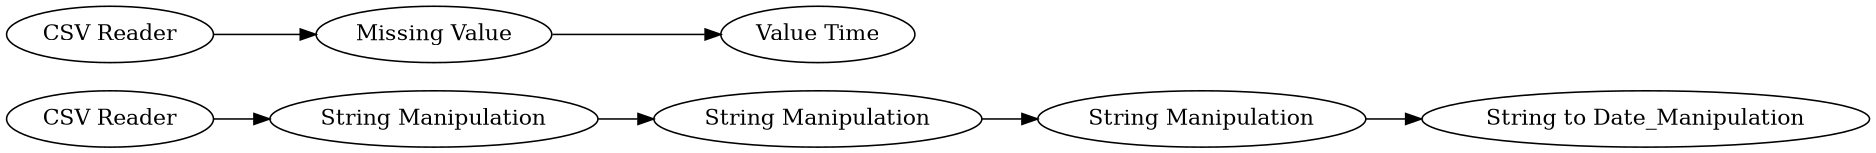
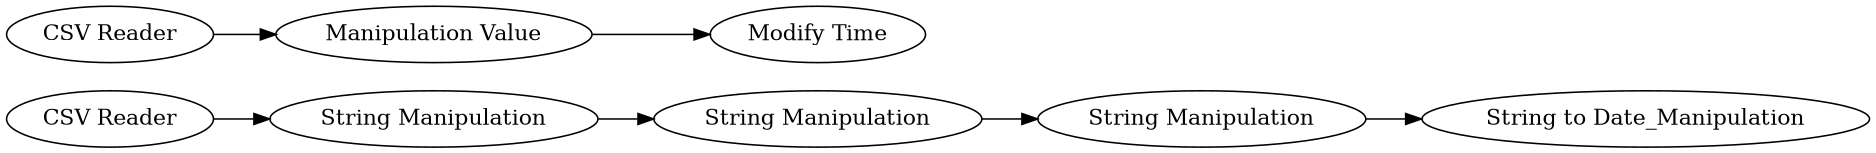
  digraph {
    rankdir=LR
    n1 [label="CSV Reader"]
    n2 [label="String Manipulation"]
    n3 [label="String Manipulation"]
    n4 [label="String Manipulation"]
    n5 [label="String to Date_Manipulation"]
    n6 [label="CSV Reader"]
-   n7 [label="Missing Value"]
-   n8 [label="Value Time"]
+   n7 [label="Manipulation Value"]
+   n8 [label="Modify Time"]
    n1 -> n2
    n2 -> n3
    n3 -> n4
    n4 -> n5
    n6 -> n7
    n7 -> n8
  }
